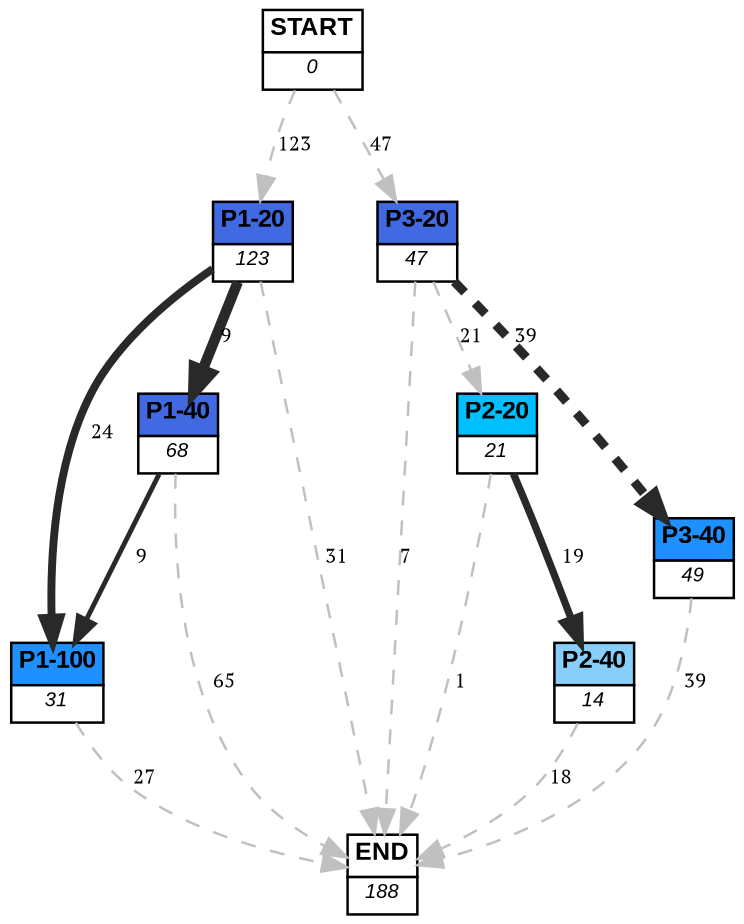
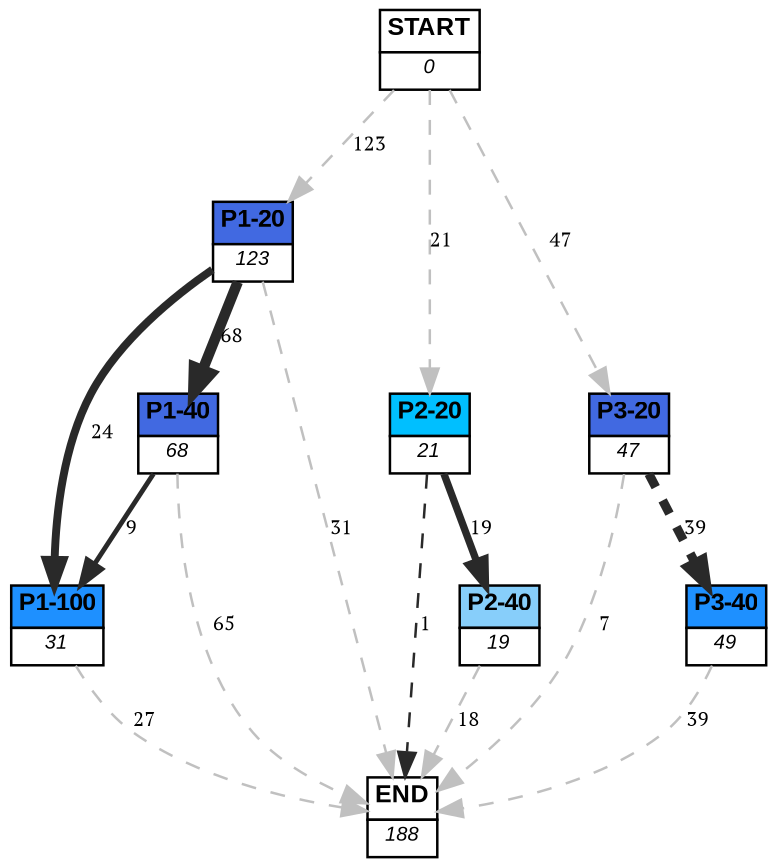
  digraph {
    fontname="PT Serif"
    node [fontname="PT Serif" shape=plain]
    edge [color=grey fontname="PT Serif" fontsize=8 labelfloat=false style=dashed]
    n1 [label=<<table border="0" cellborder="1" cellspacing="0"><tr><td bgcolor="royalblue"><FONT face="Arial" POINT-SIZE="10"><b>P1-20</b></FONT></td></tr><tr><td bgcolor="white"><FONT face="Arial" POINT-SIZE="8"><i>123</i></FONT></td></tr></table>>]
    n2 [label=<<table border="0" cellborder="1" cellspacing="0"><tr><td bgcolor="dodgerblue"><FONT face="Arial" POINT-SIZE="10"><b>P1-100</b></FONT></td></tr><tr><td bgcolor="white"><FONT face="Arial" POINT-SIZE="8"><i>31</i></FONT></td></tr></table>>]
    n3 [label=<<table border="0" cellborder="1" cellspacing="0"><tr><td bgcolor="royalblue"><FONT face="Arial" POINT-SIZE="10"><b>P1-40</b></FONT></td></tr><tr><td bgcolor="white"><FONT face="Arial" POINT-SIZE="8"><i>68</i></FONT></td></tr></table>>]
    n4 [label=<<table border="0" cellborder="1" cellspacing="0"><tr><td bgcolor="white"><FONT face="Arial" POINT-SIZE="10"><b>END</b></FONT></td></tr><tr><td bgcolor="white"><FONT face="Arial" POINT-SIZE="8"><i>188</i></FONT></td></tr></table>>]
    n5 [label=<<table border="0" cellborder="1" cellspacing="0"><tr><td bgcolor="deepskyblue"><FONT face="Arial" POINT-SIZE="10"><b>P2-20</b></FONT></td></tr><tr><td bgcolor="white"><FONT face="Arial" POINT-SIZE="8"><i>21</i></FONT></td></tr></table>>]
-   n6 [label=<<table border="0" cellborder="1" cellspacing="0"><tr><td bgcolor="lightskyblue"><FONT face="Arial" POINT-SIZE="10"><b>P2-40</b></FONT></td></tr><tr><td bgcolor="white"><FONT face="Arial" POINT-SIZE="8"><i>14</i></FONT></td></tr></table>>]
+   n6 [label=<<table border="0" cellborder="1" cellspacing="0"><tr><td bgcolor="lightskyblue"><FONT face="Arial" POINT-SIZE="10"><b>P2-40</b></FONT></td></tr><tr><td bgcolor="white"><FONT face="Arial" POINT-SIZE="8"><i>19</i></FONT></td></tr></table>>]
    n7 [label=<<table border="0" cellborder="1" cellspacing="0"><tr><td bgcolor="royalblue"><FONT face="Arial" POINT-SIZE="10"><b>P3-20</b></FONT></td></tr><tr><td bgcolor="white"><FONT face="Arial" POINT-SIZE="8"><i>47</i></FONT></td></tr></table>>]
    n8 [label=<<table border="0" cellborder="1" cellspacing="0"><tr><td bgcolor="dodgerblue"><FONT face="Arial" POINT-SIZE="10"><b>P3-40</b></FONT></td></tr><tr><td bgcolor="white"><FONT face="Arial" POINT-SIZE="8"><i>49</i></FONT></td></tr></table>>]
    n9 [label=<<table border="0" cellborder="1" cellspacing="0"><tr><td bgcolor="white"><FONT face="Arial" POINT-SIZE="10"><b>START</b></FONT></td></tr><tr><td bgcolor="white"><FONT face="Arial" POINT-SIZE="8"><i>0</i></FONT></td></tr></table>>]
    n1 -> n2 [color=grey16 label=24 penwidth=3.1780538303479458 style=""]
-   n1 -> n3 [color=grey16 label=9 penwidth=4.219507705176107 style=""]
+   n1 -> n3 [color=grey16 label=68 penwidth=4.219507705176107 style=""]
    n1 -> n4 [label=31]
    n2 -> n4 [label=27]
    n3 -> n2 [color=grey16 label=9 penwidth=1.9459101490553132 style=""]
    n3 -> n4 [label=65]
-   n5 -> n4 [label=1]
+   n5 -> n4 [color=grey16 label=1]
    n5 -> n6 [color=grey16 label=19 penwidth=2.9444389791664403 style=""]
    n6 -> n4 [label=18]
    n7 -> n4 [label=7]
    n7 -> n8 [color=grey16 label=39 penwidth=3.6635616461296463]
    n8 -> n4 [label=39]
    n9 -> n1 [label=123]
-   n7 -> n5 [label=21]
+   n9 -> n5 [label=21]
    n9 -> n7 [label=47]
  }
